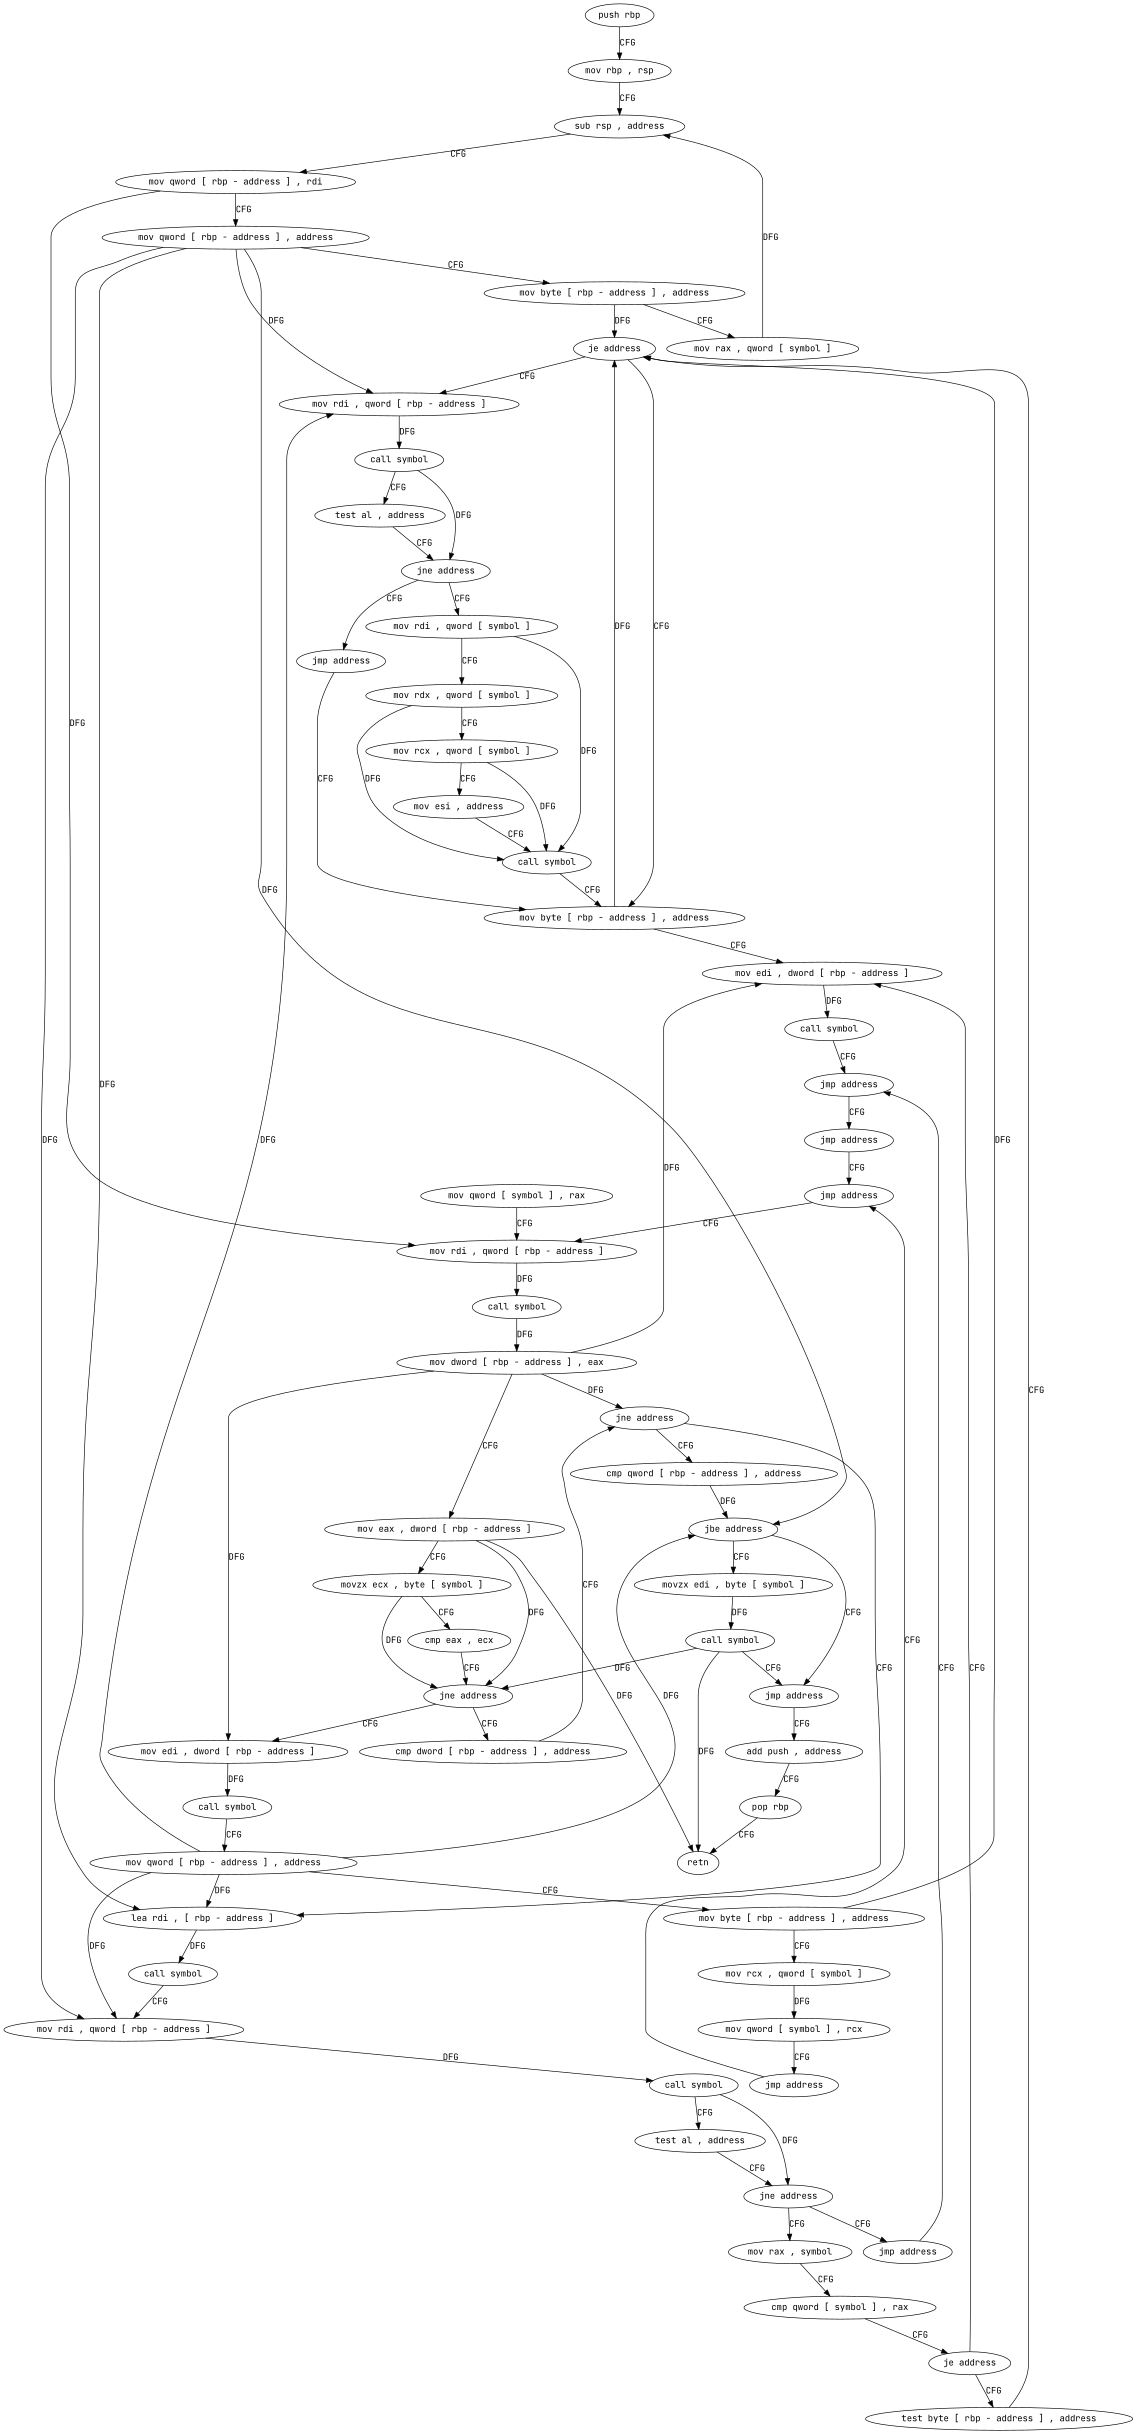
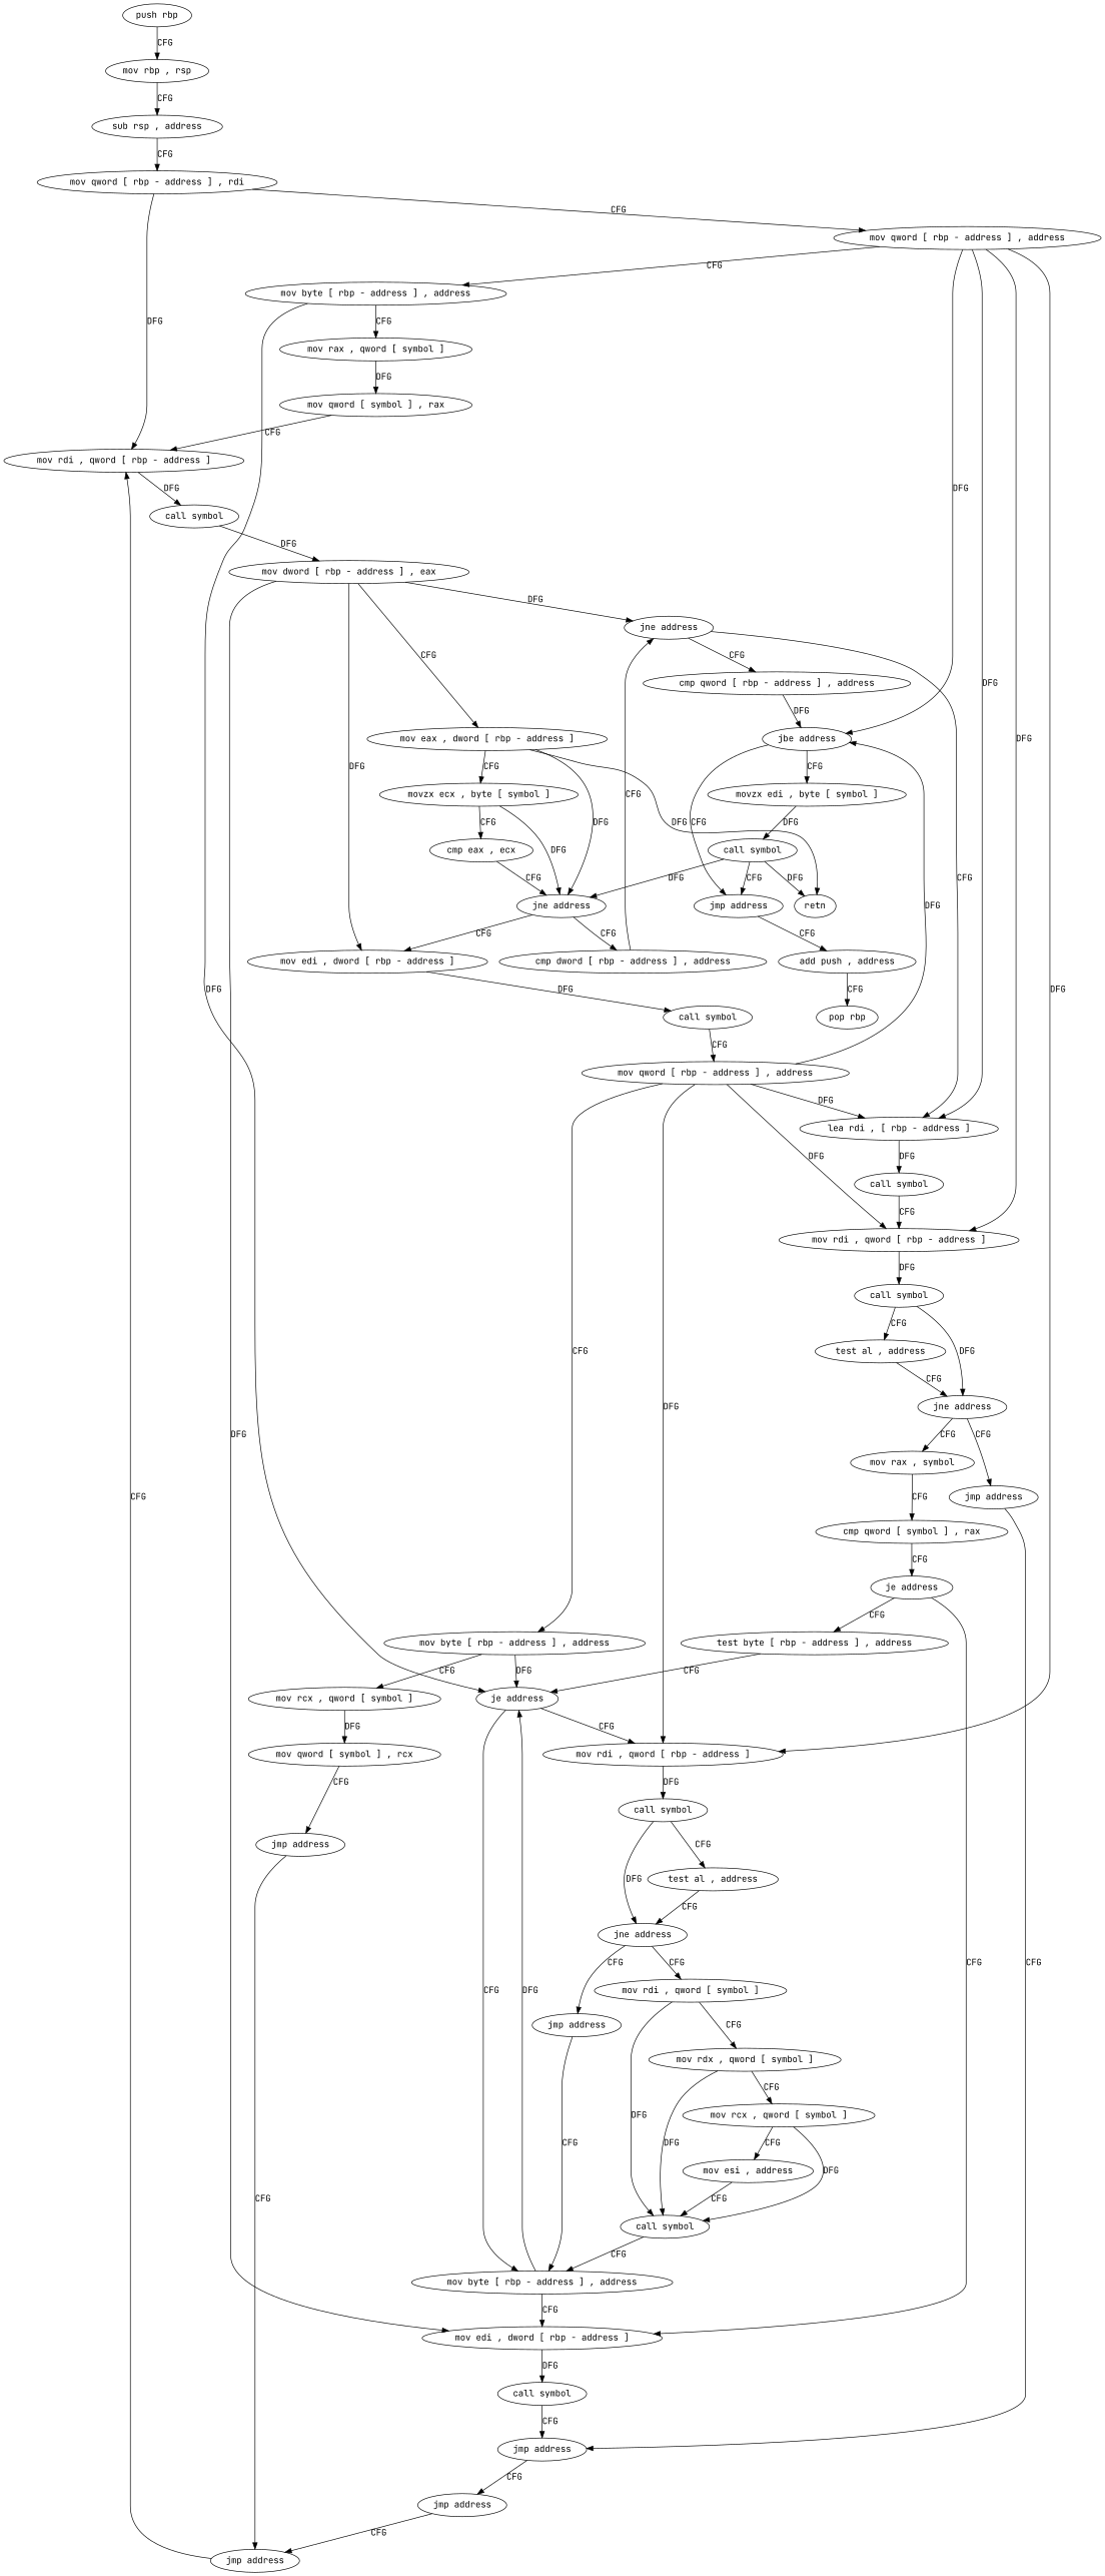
  digraph {
    fontname="JetBrains Mono"
    node [fontname="JetBrains Mono"]
    edge [fontname="JetBrains Mono"]
    n1 [label="push rbp"]
    n2 [label="mov rbp , rsp"]
    n3 [label="sub rsp , address"]
    n4 [label="mov qword [ rbp - address ] , rdi"]
    n5 [label="mov qword [ rbp - address ] , address"]
    n6 [label="mov rdi , qword [ rbp - address ]"]
    n7 [label="mov byte [ rbp - address ] , address"]
    n8 [label="lea rdi , [ rbp - address ]"]
    n9 [label="mov rdi , qword [ rbp - address ]"]
    n10 [label="jbe address"]
    n11 [label="mov rdi , qword [ rbp - address ]"]
    n12 [label="call symbol"]
    n13 [label="mov rax , qword [ symbol ]"]
    n14 [label="je address"]
    n15 [label="call symbol"]
    n16 [label="call symbol"]
    n17 [label="jmp address"]
    n18 [label="movzx edi , byte [ symbol ]"]
    n19 [label="call symbol"]
    n20 [label="mov qword [ symbol ] , rax"]
    n21 [label="mov byte [ rbp - address ] , address"]
    n22 [label="mov dword [ rbp - address ] , eax"]
    n23 [label="cmp dword [ rbp - address ] , address"]
    n24 [label="jne address"]
    n25 [label="cmp qword [ rbp - address ] , address"]
    n26 [label="mov edi , dword [ rbp - address ]"]
    n27 [label="call symbol"]
    n28 [label="mov qword [ rbp - address ] , address"]
    n29 [label="mov byte [ rbp - address ] , address"]
    n30 [label="mov rcx , qword [ symbol ]"]
    n31 [label="mov qword [ symbol ] , rcx"]
    n32 [label="jmp address"]
    n33 [label="jmp address"]
    n34 [label="test al , address"]
    n35 [label="jne address"]
    n36 [label="mov rax , symbol"]
    n37 [label="jmp address"]
    n38 [label="cmp qword [ symbol ] , rax"]
    n39 [label="jmp address"]
    n40 [label="je address"]
    n41 [label="jmp address"]
    n42 [label="add push , address"]
    n43 [label="call symbol"]
    n44 [label="pop rbp"]
    n45 [label="jne address"]
    n46 [label=retn]
    n47 [label="mov edi , dword [ rbp - address ]"]
    n48 [label="test byte [ rbp - address ] , address"]
    n49 [label="call symbol"]
    n50 [label="mov eax , dword [ rbp - address ]"]
    n51 [label="movzx ecx , byte [ symbol ]"]
    n52 [label="cmp eax , ecx"]
    n53 [label="test al , address"]
    n54 [label="jne address"]
    n55 [label="mov rdi , qword [ symbol ]"]
    n56 [label="jmp address"]
    n57 [label="mov rdx , qword [ symbol ]"]
    n58 [label="call symbol"]
    n59 [label="mov rcx , qword [ symbol ]"]
    n60 [label="mov esi , address"]
    n1 -> n2 [label=CFG]
    n2 -> n3 [label=CFG]
    n3 -> n4 [label=CFG]
    n4 -> n5 [label=CFG]
    n4 -> n6 [label=DFG]
    n5 -> n7 [label=CFG]
    n5 -> n8 [label=DFG]
    n5 -> n9 [label=DFG]
    n5 -> n10 [label=DFG]
    n5 -> n11 [label=DFG]
    n6 -> n12 [label=DFG]
    n7 -> n13 [label=CFG]
    n7 -> n14 [label=DFG]
    n8 -> n15 [label=DFG]
    n9 -> n16 [label=DFG]
    n10 -> n17 [label=CFG]
    n10 -> n18 [label=CFG]
    n11 -> n19 [label=DFG]
    n12 -> n22 [label=DFG]
-   n13 -> n3 [label=DFG]
+   n13 -> n20 [label=DFG]
    n14 -> n11 [label=CFG]
    n14 -> n21 [label=CFG]
    n15 -> n9 [label=CFG]
    n16 -> n34 [label=CFG]
    n16 -> n35 [label=DFG]
    n17 -> n42 [label=CFG]
    n18 -> n43 [label=DFG]
    n19 -> n53 [label=CFG]
    n19 -> n54 [label=DFG]
    n20 -> n6 [label=CFG]
    n21 -> n14 [label=DFG]
    n21 -> n47 [label=CFG]
    n22 -> n24 [label=DFG]
    n22 -> n26 [label=DFG]
    n22 -> n47 [label=DFG]
    n22 -> n50 [label=CFG]
    n23 -> n24 [label=CFG]
    n24 -> n8 [label=CFG]
    n24 -> n25 [label=CFG]
    n25 -> n10 [label=DFG]
    n26 -> n27 [label=DFG]
    n27 -> n28 [label=CFG]
    n28 -> n8 [label=DFG]
    n28 -> n9 [label=DFG]
    n28 -> n10 [label=DFG]
    n28 -> n11 [label=DFG]
    n28 -> n29 [label=CFG]
    n29 -> n14 [label=DFG]
    n29 -> n30 [label=CFG]
    n30 -> n31 [label=DFG]
    n31 -> n32 [label=CFG]
    n32 -> n33 [label=CFG]
    n33 -> n6 [label=CFG]
    n34 -> n35 [label=CFG]
    n35 -> n36 [label=CFG]
    n35 -> n37 [label=CFG]
    n36 -> n38 [label=CFG]
    n37 -> n39 [label=CFG]
    n38 -> n40 [label=CFG]
    n39 -> n41 [label=CFG]
    n40 -> n47 [label=CFG]
    n40 -> n48 [label=CFG]
    n41 -> n33 [label=CFG]
    n42 -> n44 [label=CFG]
    n43 -> n17 [label=CFG]
    n43 -> n45 [label=DFG]
    n43 -> n46 [label=DFG]
-   n44 -> n46 [label=CFG]
    n45 -> n23 [label=CFG]
    n45 -> n26 [label=CFG]
    n47 -> n49 [label=DFG]
    n48 -> n14 [label=CFG]
    n49 -> n39 [label=CFG]
    n50 -> n45 [label=DFG]
    n50 -> n46 [label=DFG]
    n50 -> n51 [label=CFG]
    n51 -> n45 [label=DFG]
    n51 -> n52 [label=CFG]
    n52 -> n45 [label=CFG]
    n53 -> n54 [label=CFG]
    n54 -> n55 [label=CFG]
    n54 -> n56 [label=CFG]
    n55 -> n57 [label=CFG]
    n55 -> n58 [label=DFG]
    n56 -> n21 [label=CFG]
    n57 -> n58 [label=DFG]
    n57 -> n59 [label=CFG]
    n58 -> n21 [label=CFG]
    n59 -> n58 [label=DFG]
    n59 -> n60 [label=CFG]
    n60 -> n58 [label=CFG]
  }
